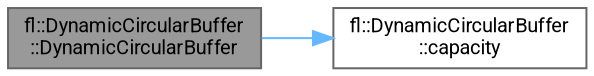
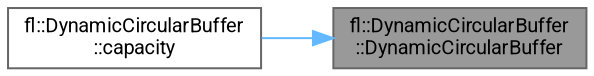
  digraph {
    rankdir=LR
    fontname=Roboto
    node [fontname=Roboto fontsize=10 shape=box style=filled]
    n1 [color=gray40 fillcolor=grey60 fontcolor=black height=0.2 label="fl::DynamicCircularBuffer\l::DynamicCircularBuffer" width=0.4]
    n2 [color=grey40 fillcolor=white height=0.2 label="fl::DynamicCircularBuffer\l::capacity" width=0.4]
-   n1 -> n2 [color=steelblue1 fontname=Roboto fontsize=10 labelfontname=Helvetica labelfontsize=10 style=solid]
+   n2 -> n1 [color=steelblue1 fontname=Roboto fontsize=10 labelfontname=Helvetica labelfontsize=10 style=solid]
  }
